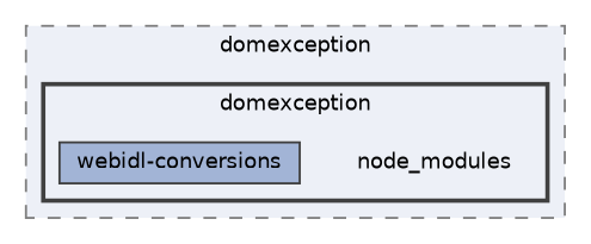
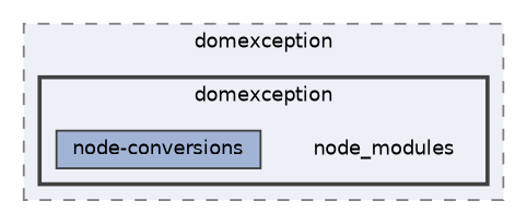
  digraph {
    compound=true
    node [fontname=Helvetica fontsize=10]
    n1 [height=0.2 label=node_modules shape=plaintext width=0.4]
-   n2 [color=grey25 fillcolor="#a2b4d6" height=0.2 label="webidl-conversions" shape=box style=filled width=0.4]
+   n2 [color=grey25 fillcolor="#a2b4d6" height=0.2 label="node-conversions" shape=box style=filled width=0.4]
    subgraph cluster_1 {
      bgcolor="#edf0f7"
      fontname=Helvetica
      fontsize=10
      label=domexception
      pencolor=grey50
      style="filled,dashed"
      subgraph cluster_2 {
        bgcolor="#edf0f7"
        fontname=Helvetica
        fontsize=10
        pencolor=grey25
        style="filled,bold"
        n1
        n2
      }
    }
  }
